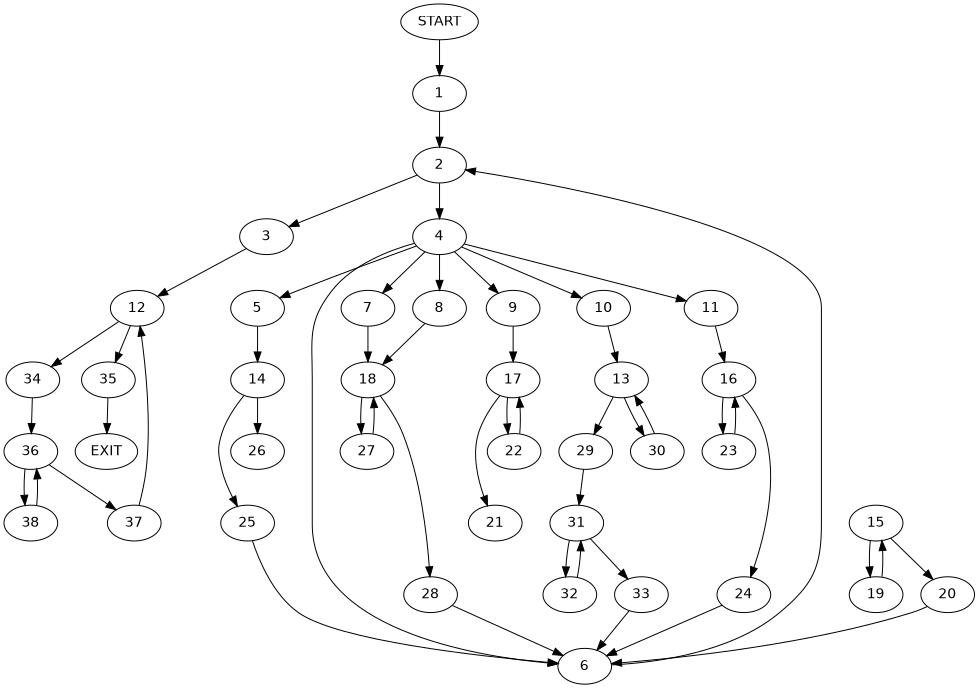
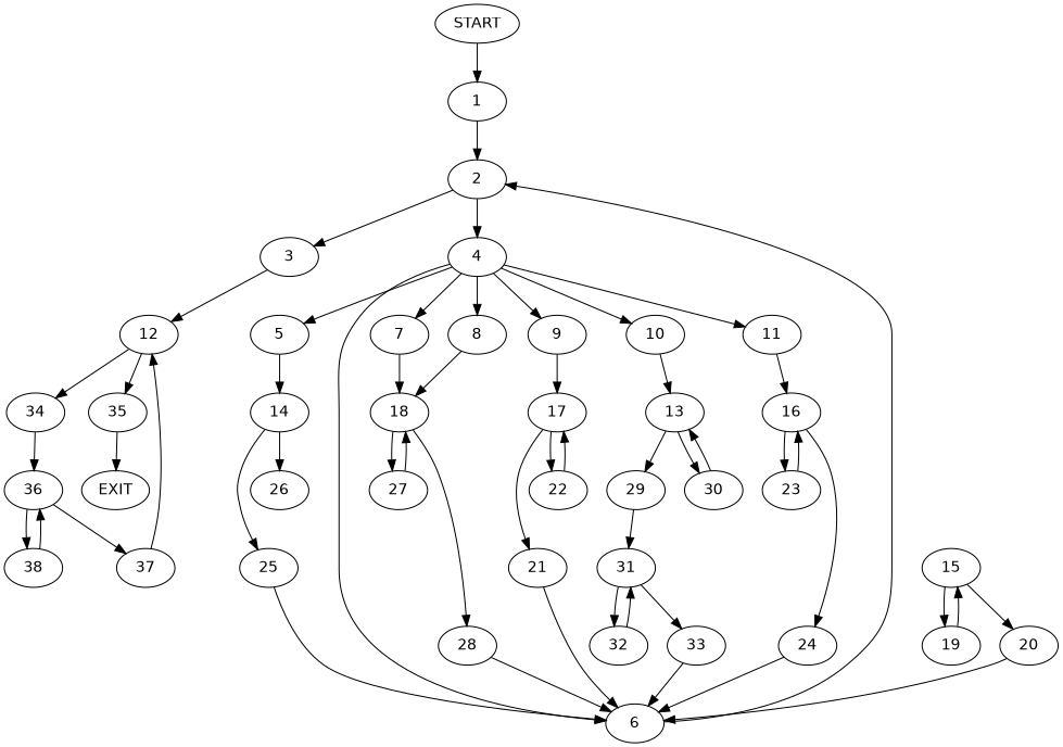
  digraph {
    fontname="DejaVu Sans"
    node [fontname="DejaVu Sans"]
    edge [fontname="DejaVu Sans"]
    n1 [label=START]
    1
    2
    n4 [label=EXIT]
    3
    4
    12
    5
    6
    7
    8
    9
    10
    11
    34
    35
    14
    18
    17
    13
    16
    25
    26
    27
    28
    15
    19
    20
    21
    22
    29
    30
    23
    24
    36
    31
    32
    33
    37
    38
    n1 -> 1
    1 -> 2
    2 -> 3
    2 -> 4
    3 -> 12
    4 -> 5
    4 -> 6
    4 -> 7
    4 -> 8
    4 -> 9
    4 -> 10
    4 -> 11
    12 -> 34
    12 -> 35
    5 -> 14
    6 -> 2
    7 -> 18
    8 -> 18
    9 -> 17
    10 -> 13
    11 -> 16
    34 -> 36
    35 -> n4
    14 -> 25
    14 -> 26
    18 -> 27
    18 -> 28
    17 -> 21
    17 -> 22
    13 -> 29
    13 -> 30
    16 -> 23
    16 -> 24
    25 -> 6
    27 -> 18
    28 -> 6
    15 -> 19
    15 -> 20
    19 -> 15
    20 -> 6
+   21 -> 6
    22 -> 17
    29 -> 31
    30 -> 13
    23 -> 16
    24 -> 6
    36 -> 37
    36 -> 38
    31 -> 32
    31 -> 33
    32 -> 31
    33 -> 6
    37 -> 12
    38 -> 36
  }
